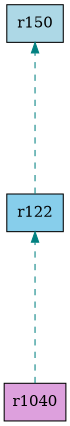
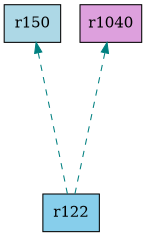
  digraph {
    rankdir=BT
    ranksep=2.0
    node [shape=record style=filled]
    edge [color=teal style=dashed]
    n1 [fillcolor=skyblue label="{r122}"]
    n2 [fillcolor=lightblue label="{r150}"]
    n3 [fillcolor=plum label="{r1040}"]
    n1 -> n2
-   n3 -> n1
+   n1 -> n3
  }
